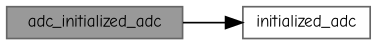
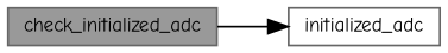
  digraph {
    rankdir=LR
    fontname="Comic Neue"
    node [fontname="Comic Neue" fontsize=10 shape=box style=filled]
-   n1 [color=gray40 fillcolor=grey60 fontcolor=black height=0.2 label=adc_initialized_adc width=0.4]
+   n1 [color=gray40 fillcolor=grey60 fontcolor=black height=0.2 label=check_initialized_adc width=0.4]
    n2 [color=grey40 fillcolor=white height=0.2 label=initialized_adc width=0.4]
    n1 -> n2 [color=black fontname="Comic Neue" fontsize=10 labelfontname=Helvetica labelfontsize=10 style=solid]
  }
